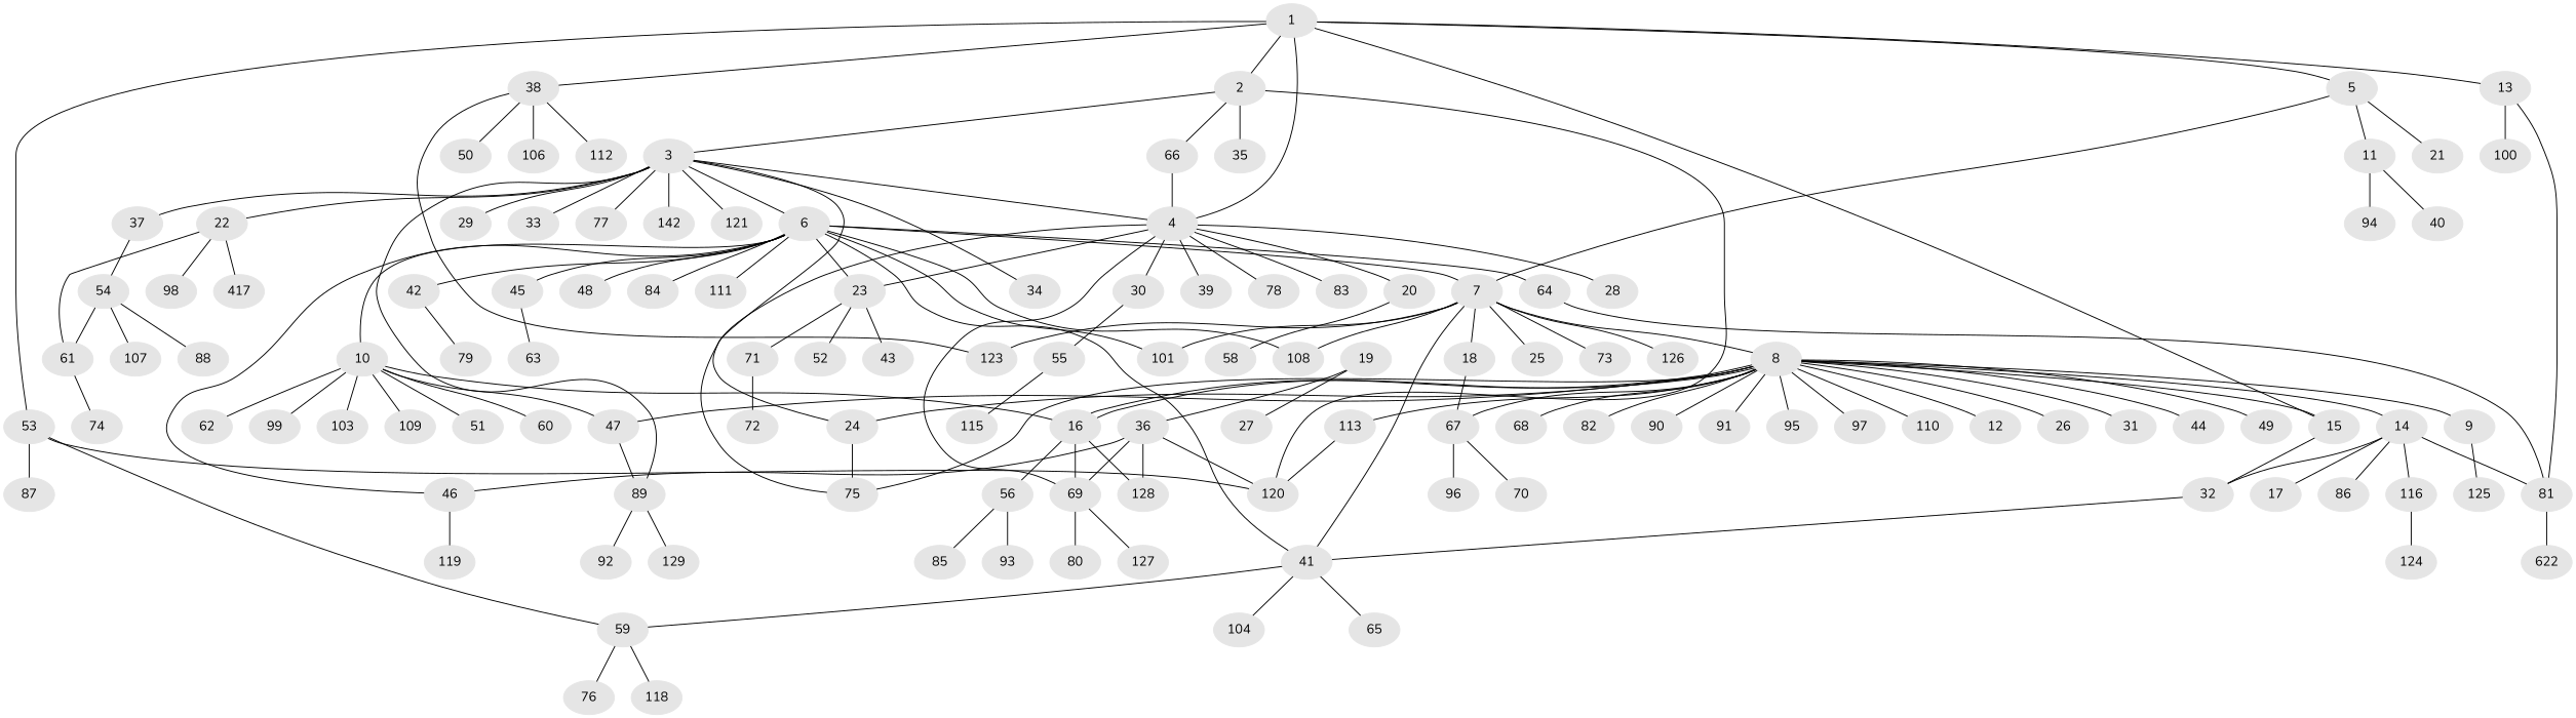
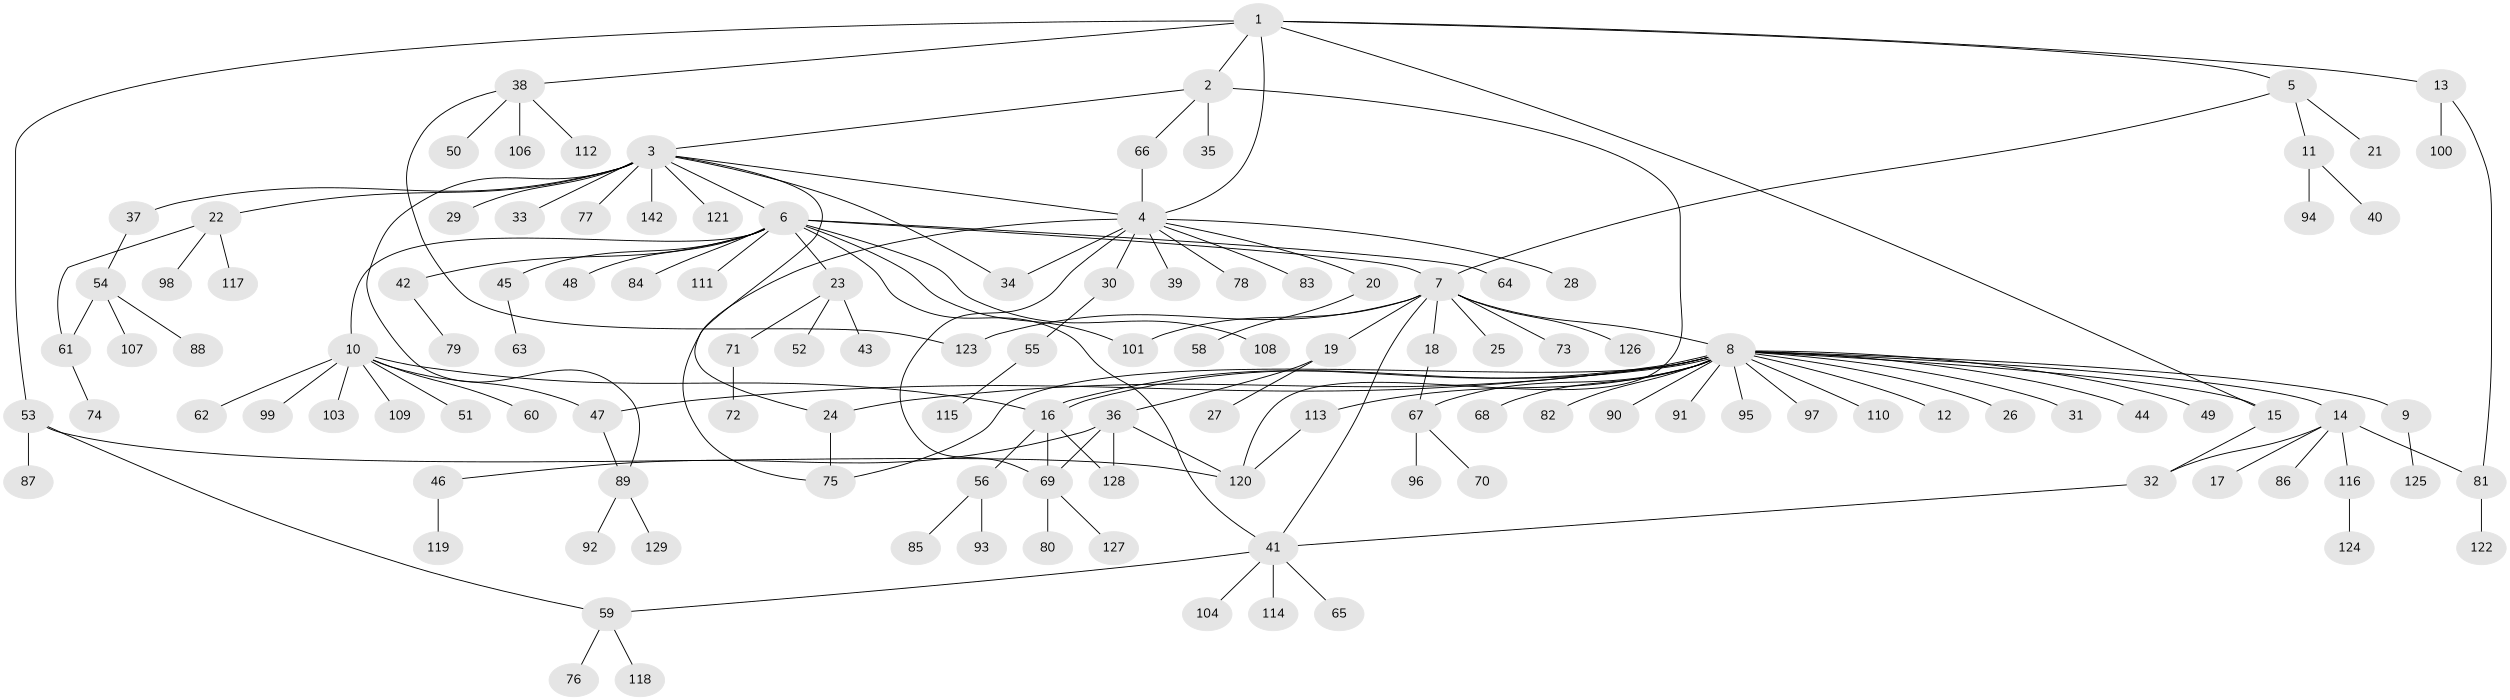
  graph {
    fontname=Nunito
    node [color=gray90 fontname=Nunito style=filled]
    edge [fontname=Nunito]
    1
    2
    4
    5
    13
    15
    38
    53
    3
    35
    66
    120
    20
    23
    28
    30
    39
    69
    75
    78
    83
    7
    11
    21
    81
    100
    32
    123
    50
    106
    112
    59
    87
    6
    22
    24
    29
    33
    34
    37
    77
    89
    n43 [label=142]
    121
    10
    41
    42
    45
    46
    48
    64
    84
    101
    108
    111
    61
    98
-   117 [label=417]
+   117
    54
    92
    129
    58
    43
    52
    71
    55
    80
    127
    8
    18
    19
    25
    73
    126
    40
    94
    16
    47
    51
    60
    62
    99
    103
    109
    65
    104
+   114
    79
    63
    119
    9
    12
    14
    26
    31
    44
    49
    67
    68
    82
    90
    91
    95
    97
    110
    113
    27
    36
    125
    17
    86
    116
    56
    128
    70
    96
-   122 [label=622]
+   122
    124
    85
    93
    74
    72
    115
    88
    107
    76
    118
    1 -- 2
    1 -- 4
    1 -- 5
    1 -- 13
    1 -- 15
    1 -- 38
    1 -- 53
    2 -- 3
    2 -- 35
    2 -- 66
    2 -- 120
    4 -- 20
-   4 -- 23
+   4 -- 34
    4 -- 28
    4 -- 30
    4 -- 39
    4 -- 69
    4 -- 75
    4 -- 78
    4 -- 83
    5 -- 7
    5 -- 11
    5 -- 21
    13 -- 81
    13 -- 100
    15 -- 32
    38 -- 123
    38 -- 50
    38 -- 106
    38 -- 112
    53 -- 120
    53 -- 59
    53 -- 87
    3 -- 4
    3 -- 6
    3 -- 22
    3 -- 24
    3 -- 29
    3 -- 33
    3 -- 34
    3 -- 37
    3 -- 77
    3 -- 89
    3 -- n43
    3 -- 121
    66 -- 4
    20 -- 58
    23 -- 43
    23 -- 52
    23 -- 71
    30 -- 55
    69 -- 80
    69 -- 127
    7 -- 123
    7 -- 41
    7 -- 101
    7 -- 8
    7 -- 18
-   7 -- 108
+   7 -- 19
    7 -- 25
    7 -- 73
    7 -- 126
    11 -- 40
    11 -- 94
    81 -- 122
    32 -- 41
    59 -- 76
    59 -- 118
    6 -- 23
    6 -- 7
    6 -- 10
    6 -- 41
    6 -- 42
    6 -- 45
-   6 -- 46
    6 -- 48
    6 -- 64
    6 -- 84
    6 -- 101
    6 -- 108
    6 -- 111
    22 -- 61
    22 -- 98
    22 -- 117
    24 -- 75
    37 -- 54
    89 -- 92
    89 -- 129
    10 -- 16
    10 -- 47
    10 -- 51
    10 -- 60
    10 -- 62
    10 -- 99
    10 -- 103
    10 -- 109
    41 -- 59
    41 -- 65
    41 -- 104
+   41 -- 114
    42 -- 79
    45 -- 63
    46 -- 119
-   64 -- 81
    61 -- 74
    54 -- 61
    54 -- 88
    54 -- 107
    71 -- 72
    55 -- 115
    8 -- 15
    8 -- 75
    8 -- 24
    8 -- 16
    8 -- 16
    8 -- 47
    8 -- 9
    8 -- 12
    8 -- 14
    8 -- 26
    8 -- 31
    8 -- 44
    8 -- 49
    8 -- 67
    8 -- 68
    8 -- 82
    8 -- 90
    8 -- 91
    8 -- 95
    8 -- 97
    8 -- 110
    8 -- 113
    18 -- 67
    19 -- 27
    19 -- 36
    16 -- 69
    16 -- 56
    16 -- 128
    47 -- 89
    9 -- 125
    14 -- 81
    14 -- 32
    14 -- 17
    14 -- 86
    14 -- 116
    67 -- 70
    67 -- 96
    113 -- 120
    36 -- 120
    36 -- 69
    36 -- 46
    36 -- 128
    116 -- 124
    56 -- 85
    56 -- 93
  }
